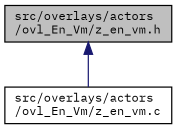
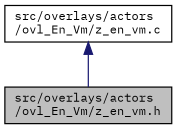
  digraph {
    fontname="IBM Plex Mono"
    node [color=black fontname="IBM Plex Mono" fontsize=10 shape=record style=filled]
    n1 [fillcolor=grey75 fontcolor=black height=0.2 label="src/overlays/actors\l/ovl_En_Vm/z_en_vm.h" width=0.4]
    n2 [fillcolor=white height=0.2 label="src/overlays/actors\l/ovl_En_Vm/z_en_vm.c" width=0.4]
-   n1 -> n2 [color=midnightblue dir=back fontname="IBM Plex Mono" fontsize=10 labelfontname=Helvetica labelfontsize=10 style=solid]
+   n2 -> n1 [color=midnightblue dir=back fontname="IBM Plex Mono" fontsize=10 labelfontname=Helvetica labelfontsize=10 style=solid]
  }
